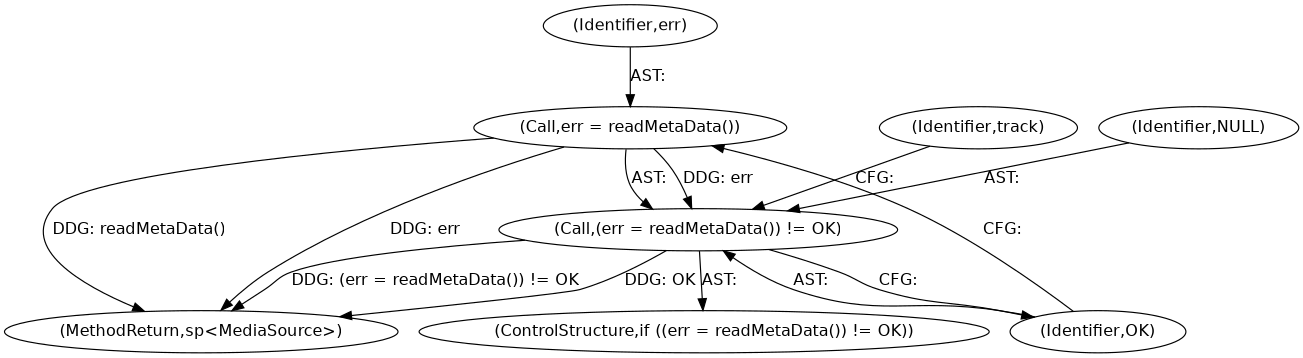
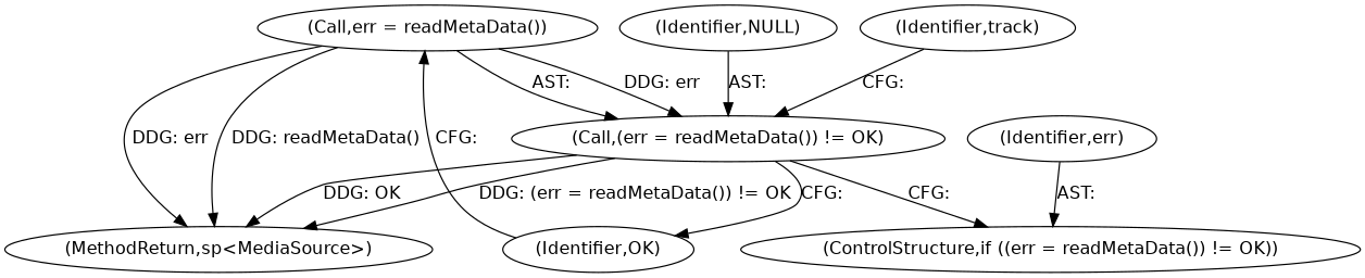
  digraph {
    fontname="DejaVu Sans"
    node [fontname="DejaVu Sans"]
    edge [fontname="DejaVu Sans"]
    n1 [label="(Call,err = readMetaData())"]
    n2 [label="(Call,(err = readMetaData()) != OK)"]
    n3 [label="(MethodReturn,sp<MediaSource>)"]
    n4 [label="(Identifier,OK)"]
    n5 [label="(ControlStructure,if ((err = readMetaData()) != OK))"]
    n6 [label="(Identifier,track)"]
    n7 [label="(Identifier,err)"]
    n8 [label="(Identifier,NULL)"]
    n1 -> n2 [label="AST: "]
    n1 -> n2 [label="DDG: err"]
    n1 -> n3 [label="DDG: readMetaData()"]
    n1 -> n3 [label="DDG: err"]
    n2 -> n3 [label="DDG: (err = readMetaData()) != OK"]
    n2 -> n3 [label="DDG: OK"]
    n2 -> n4 [label="CFG: "]
-   n2 -> n5 [label="AST: "]
+   n2 -> n5 [label="CFG: "]
    n4 -> n1 [label="CFG: "]
-   n4 -> n2 [label="AST: "]
    n6 -> n2 [label="CFG: "]
-   n7 -> n1 [label="AST: "]
+   n7 -> n5 [label="AST: "]
    n8 -> n2 [label="AST: "]
  }
